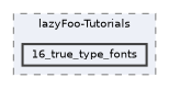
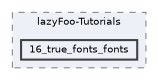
  digraph {
    compound=true
-   n1 [color=grey25 fillcolor="#edf0f7" fontname=Helvetica fontsize=10 height=0.2 label="16_true_type_fonts" shape=box style="filled,bold" width=0.4]
+   n1 [color=grey25 fillcolor="#edf0f7" fontname=Helvetica fontsize=10 height=0.2 label="16_true_fonts_fonts" shape=box style="filled,bold" width=0.4]
    subgraph cluster_1 {
      bgcolor="#edf0f7"
      fontname=Helvetica
      fontsize=10
      label="lazyFoo-Tutorials"
      pencolor=grey50
      style="filled,dashed"
      n1
    }
  }
